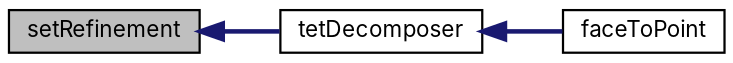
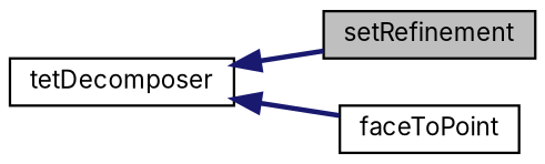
  digraph {
    fontname=Inter
    rankdir=LR
    node [color=black fontname=Inter fontsize=10 shape=record]
    edge [color=midnightblue dir=back fontname=Inter fontsize=10 labelfontname=Helvetica labelfontsize=10 style=bold]
    n1 [fillcolor=grey75 fontcolor=black height=0.2 label=setRefinement style=filled width=0.4]
    n2 [height=0.2 label=tetDecomposer width=0.4]
    n3 [height=0.2 label=faceToPoint width=0.4]
-   n1 -> n2
+   n2 -> n1
    n2 -> n3
  }
